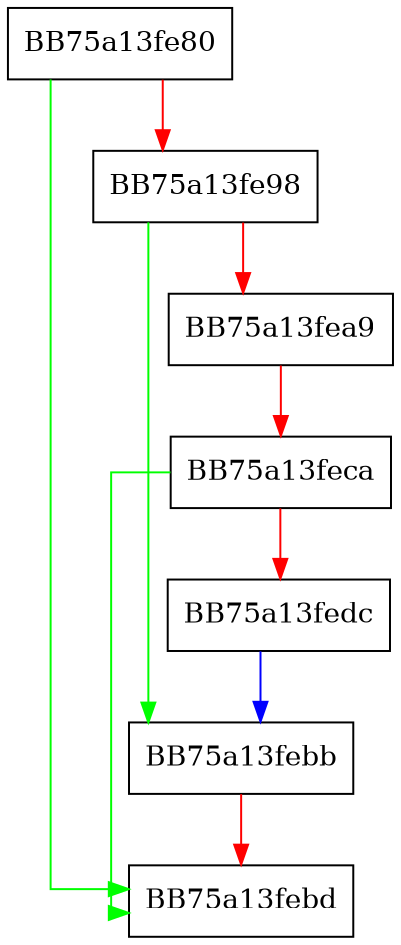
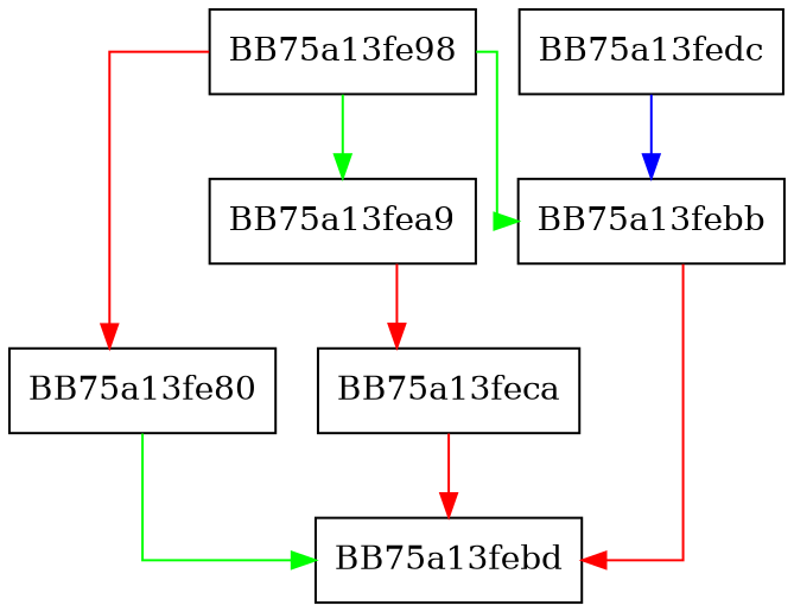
  digraph {
    fontname="DejaVu Serif"
    splines=ortho
    node [fontname="DejaVu Serif" shape=box]
    edge [color=red fontname="DejaVu Serif"]
    BB75a13fe80
    BB75a13febd
    BB75a13fe98
    BB75a13febb
    BB75a13fea9
    BB75a13feca
    BB75a13fedc
    BB75a13fe80 -> BB75a13febd [color=green]
-   BB75a13fe80 -> BB75a13fe98
+   BB75a13fe98 -> BB75a13fe80
    BB75a13fe98 -> BB75a13febb [color=green]
-   BB75a13fe98 -> BB75a13fea9
+   BB75a13fe98 -> BB75a13fea9 [color=green]
    BB75a13febb -> BB75a13febd
    BB75a13fea9 -> BB75a13feca
-   BB75a13feca -> BB75a13febd [color=green]
-   BB75a13feca -> BB75a13fedc
+   BB75a13feca -> BB75a13febd
    BB75a13fedc -> BB75a13febb [color=blue]
  }
